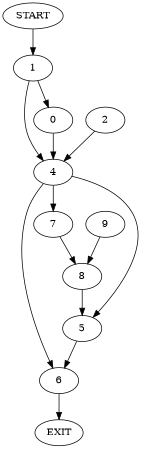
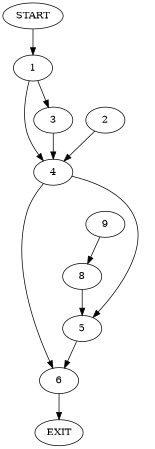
  digraph {
    n1 [label=START]
    1
-   3 [label=0]
+   3
    4
    n5 [label=EXIT]
    2
    5
    6
-   7
    8
    9
    n1 -> 1
    1 -> 3
    1 -> 4
    3 -> 4
    4 -> 5
    4 -> 6
-   4 -> 7
    2 -> 4
    5 -> 6
    6 -> n5
-   7 -> 8
    8 -> 5
    9 -> 8
  }
